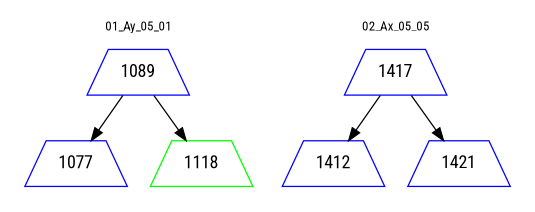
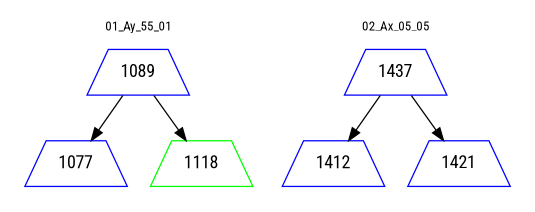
  digraph {
    fontname="Roboto Condensed"
    node [color=blue fontname="Roboto Condensed" shape=trapezium]
    edge [color=black fontname="Roboto Condensed"]
    n1 [label=1089]
    n2 [label=1077]
    n3 [color=green label=1118]
-   n4 [label=1417]
+   n4 [label=1437]
    n5 [label=1412]
    n6 [label=1421]
    subgraph cluster_1 {
      color=white
      fontsize=10
-     label="01_Ay_05_01"
+     label="01_Ay_55_01"
      n1
      n2
      n3
    }
    subgraph cluster_2 {
      color=white
      fontsize=10
      label="02_Ax_05_05"
      n4
      n5
      n6
    }
    n1 -> n2
    n1 -> n3
    n4 -> n5
    n4 -> n6
  }
